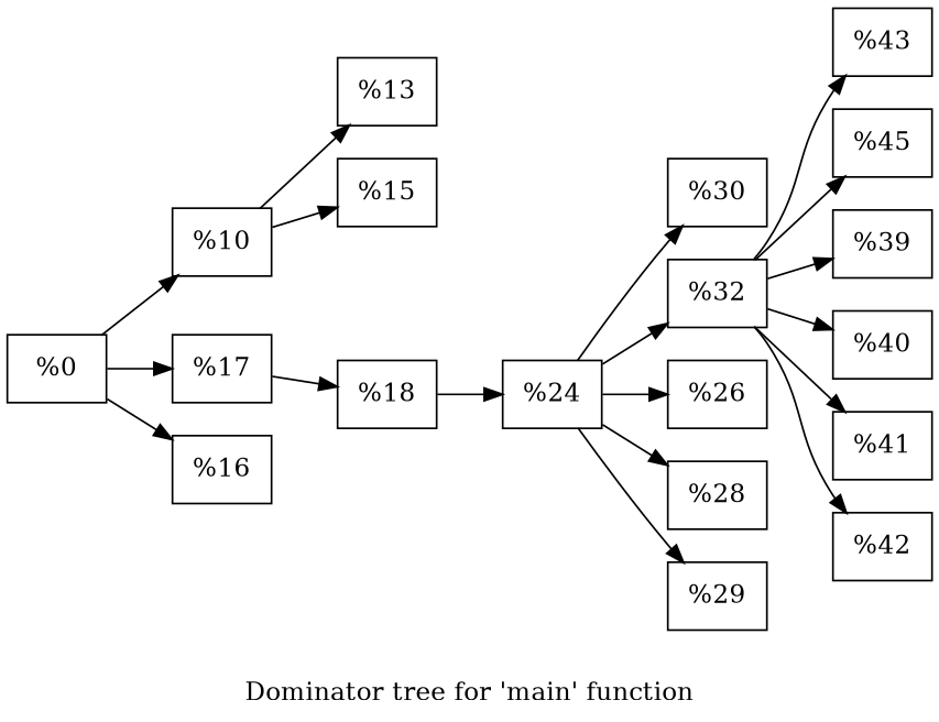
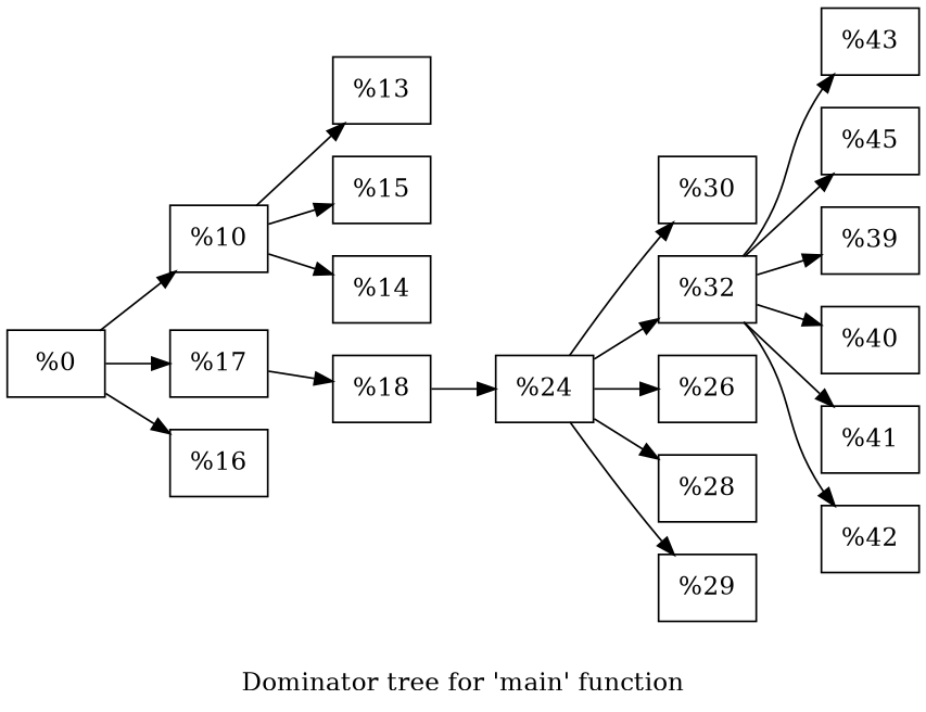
  digraph {
    label="Dominator tree for 'main' function"
    rankdir=LR
    node [shape=record]
    n1 [label="{%0 }"]
    n2 [label="{%10 }"]
    n3 [label="{%17 }"]
    n4 [label="{%16 }"]
    n5 [label="{%13 }"]
    n6 [label="{%15 }"]
+   n7 [label="{%14 }"]
    n8 [label="{%18 }"]
    n9 [label="{%24 }"]
    n10 [label="{%30 }"]
    n11 [label="{%32 }"]
    n12 [label="{%26 }"]
    n13 [label="{%28 }"]
    n14 [label="{%29 }"]
    n15 [label="{%43 }"]
    n16 [label="{%45 }"]
    n17 [label="{%39 }"]
    n18 [label="{%40 }"]
    n19 [label="{%41 }"]
    n20 [label="{%42 }"]
    n1 -> n2
    n1 -> n3
    n1 -> n4
    n2 -> n5
    n2 -> n6
+   n2 -> n7
    n3 -> n8
    n8 -> n9
    n9 -> n10
    n9 -> n11
    n9 -> n12
    n9 -> n13
    n9 -> n14
    n11 -> n15
    n11 -> n16
    n11 -> n17
    n11 -> n18
    n11 -> n19
    n11 -> n20
  }
